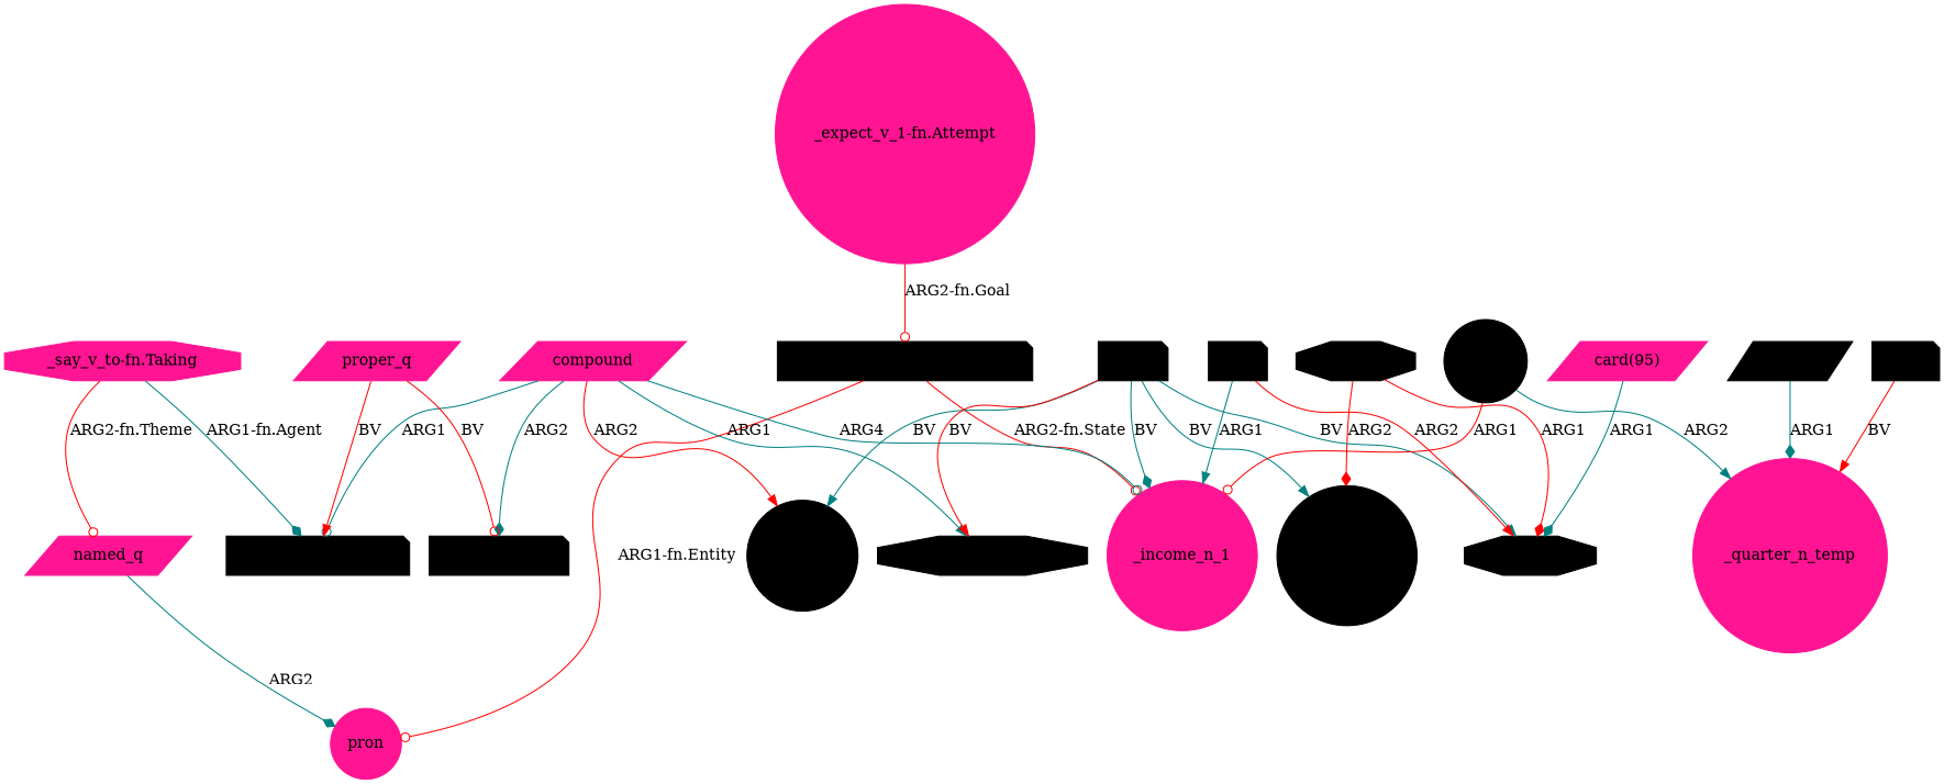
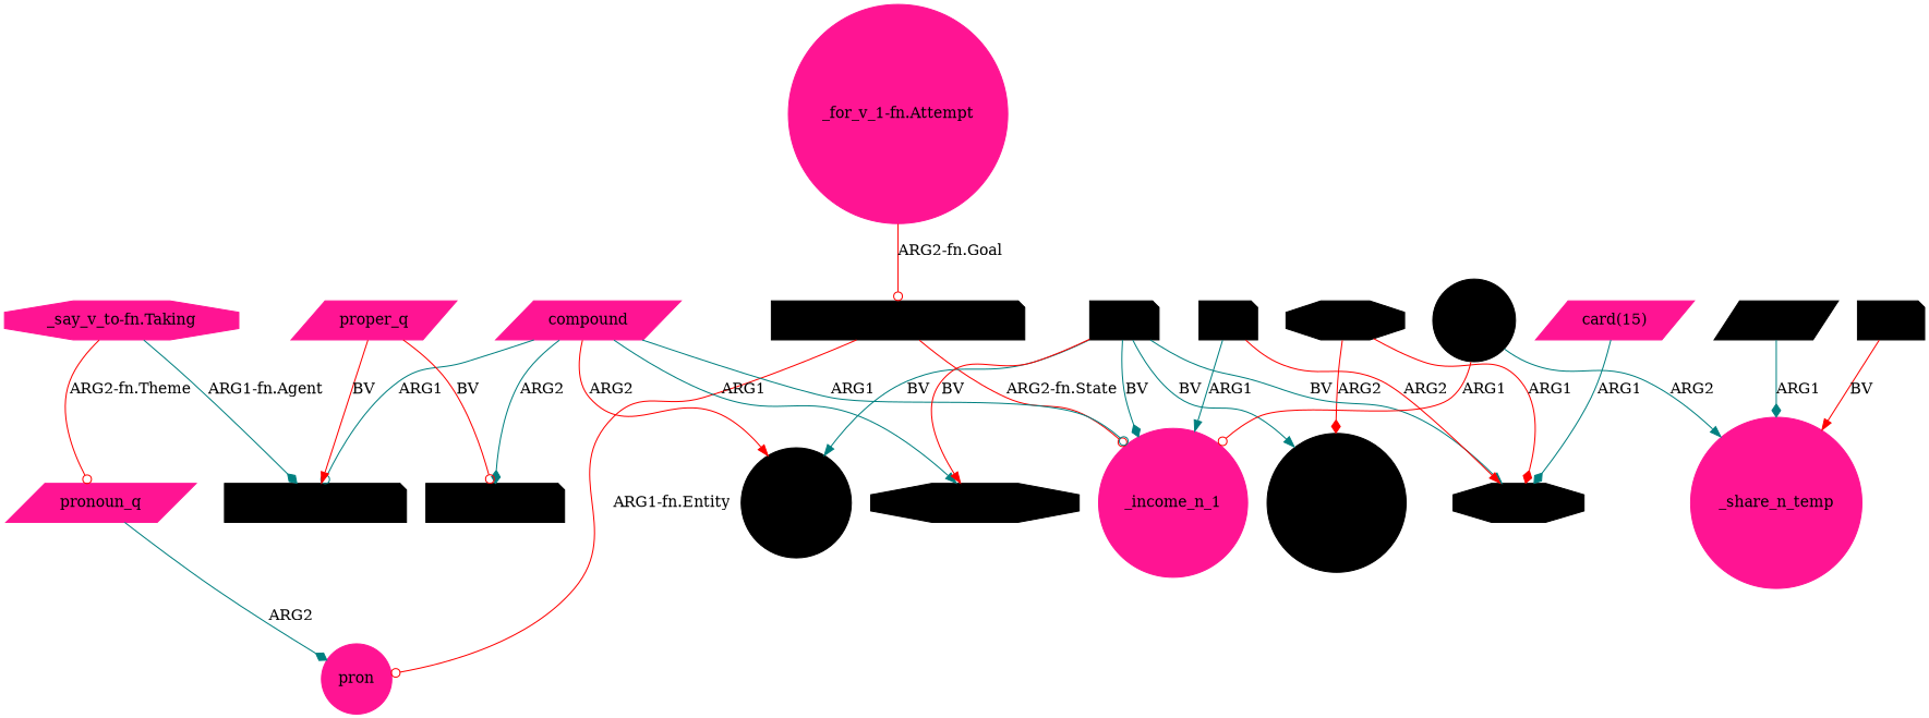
  digraph {
    node [color=black shape=circle style=filled]
    edge [arrowhead=normal color=teal]
-   "_expect_v_1-fn.Attempt" [color=deeppink]
+   "_expect_v_1-fn.Attempt" [color=deeppink label="_for_v_1-fn.Attempt"]
    "_report_v_to-fn.State_continue" [shape=note]
    pron [color=deeppink]
    _income_n_1 [color=deeppink]
    compound [color=deeppink shape=parallelogram]
    _net_n_1
    "named(International)" [shape=note]
    "named(Service)" [shape=note]
    _corporation_n_1 [shape=octagon]
    "ord(3)" [shape=parallelogram]
-   _quarter_n_temp [color=deeppink]
+   _quarter_n_temp [color=deeppink label=_share_n_temp]
    "_say_v_to-fn.Taking" [color=deeppink shape=octagon]
-   pronoun_q [color=deeppink shape=parallelogram label=named_q]
+   pronoun_q [color=deeppink shape=parallelogram]
    _a_p_per [shape=octagon]
    _cent_n_1 [shape=octagon]
    _share_n_of
    udef_q [shape=note]
    _for_p
    _the_q [shape=note]
    _of_p [shape=note]
    proper_q [color=deeppink shape=parallelogram]
-   "card(15)" [color=deeppink shape=parallelogram label="card(95)"]
+   "card(15)" [color=deeppink shape=parallelogram]
    "_expect_v_1-fn.Attempt" -> "_report_v_to-fn.State_continue" [arrowhead=odot color=red label="ARG2-fn.Goal"]
    "_report_v_to-fn.State_continue" -> pron [arrowhead=odot color=red label="ARG1-fn.Entity"]
    "_report_v_to-fn.State_continue" -> _income_n_1 [arrowhead=odot color=red label="ARG2-fn.State"]
-   compound -> _income_n_1 [arrowhead=odot label=ARG4]
+   compound -> _income_n_1 [arrowhead=odot label=ARG1]
    compound -> _net_n_1 [color=red label=ARG2]
    compound -> "named(International)" [arrowhead=odot label=ARG1]
    compound -> "named(Service)" [arrowhead=diamond label=ARG2]
    compound -> _corporation_n_1 [label=ARG1]
    "ord(3)" -> _quarter_n_temp [arrowhead=diamond label=ARG1]
    "_say_v_to-fn.Taking" -> "named(International)" [arrowhead=diamond label="ARG1-fn.Agent"]
    "_say_v_to-fn.Taking" -> pronoun_q [arrowhead=odot color=red label="ARG2-fn.Theme"]
    pronoun_q -> pron [arrowhead=diamond label=ARG2]
    _a_p_per -> _cent_n_1 [arrowhead=diamond color=red label=ARG1]
    _a_p_per -> _share_n_of [arrowhead=diamond color=red label=ARG2]
    udef_q -> _income_n_1 [arrowhead=diamond label=BV]
    udef_q -> _net_n_1 [label=BV]
    udef_q -> _corporation_n_1 [color=red label=BV]
    udef_q -> _cent_n_1 [label=BV]
    udef_q -> _share_n_of [label=BV]
    _for_p -> _income_n_1 [arrowhead=odot color=red label=ARG1]
    _for_p -> _quarter_n_temp [label=ARG2]
    _the_q -> _quarter_n_temp [color=red label=BV]
    _of_p -> _income_n_1 [label=ARG1]
    _of_p -> _cent_n_1 [color=red label=ARG2]
    proper_q -> "named(International)" [color=red label=BV]
    proper_q -> "named(Service)" [arrowhead=odot color=red label=BV]
    "card(15)" -> _cent_n_1 [arrowhead=diamond label=ARG1]
  }
